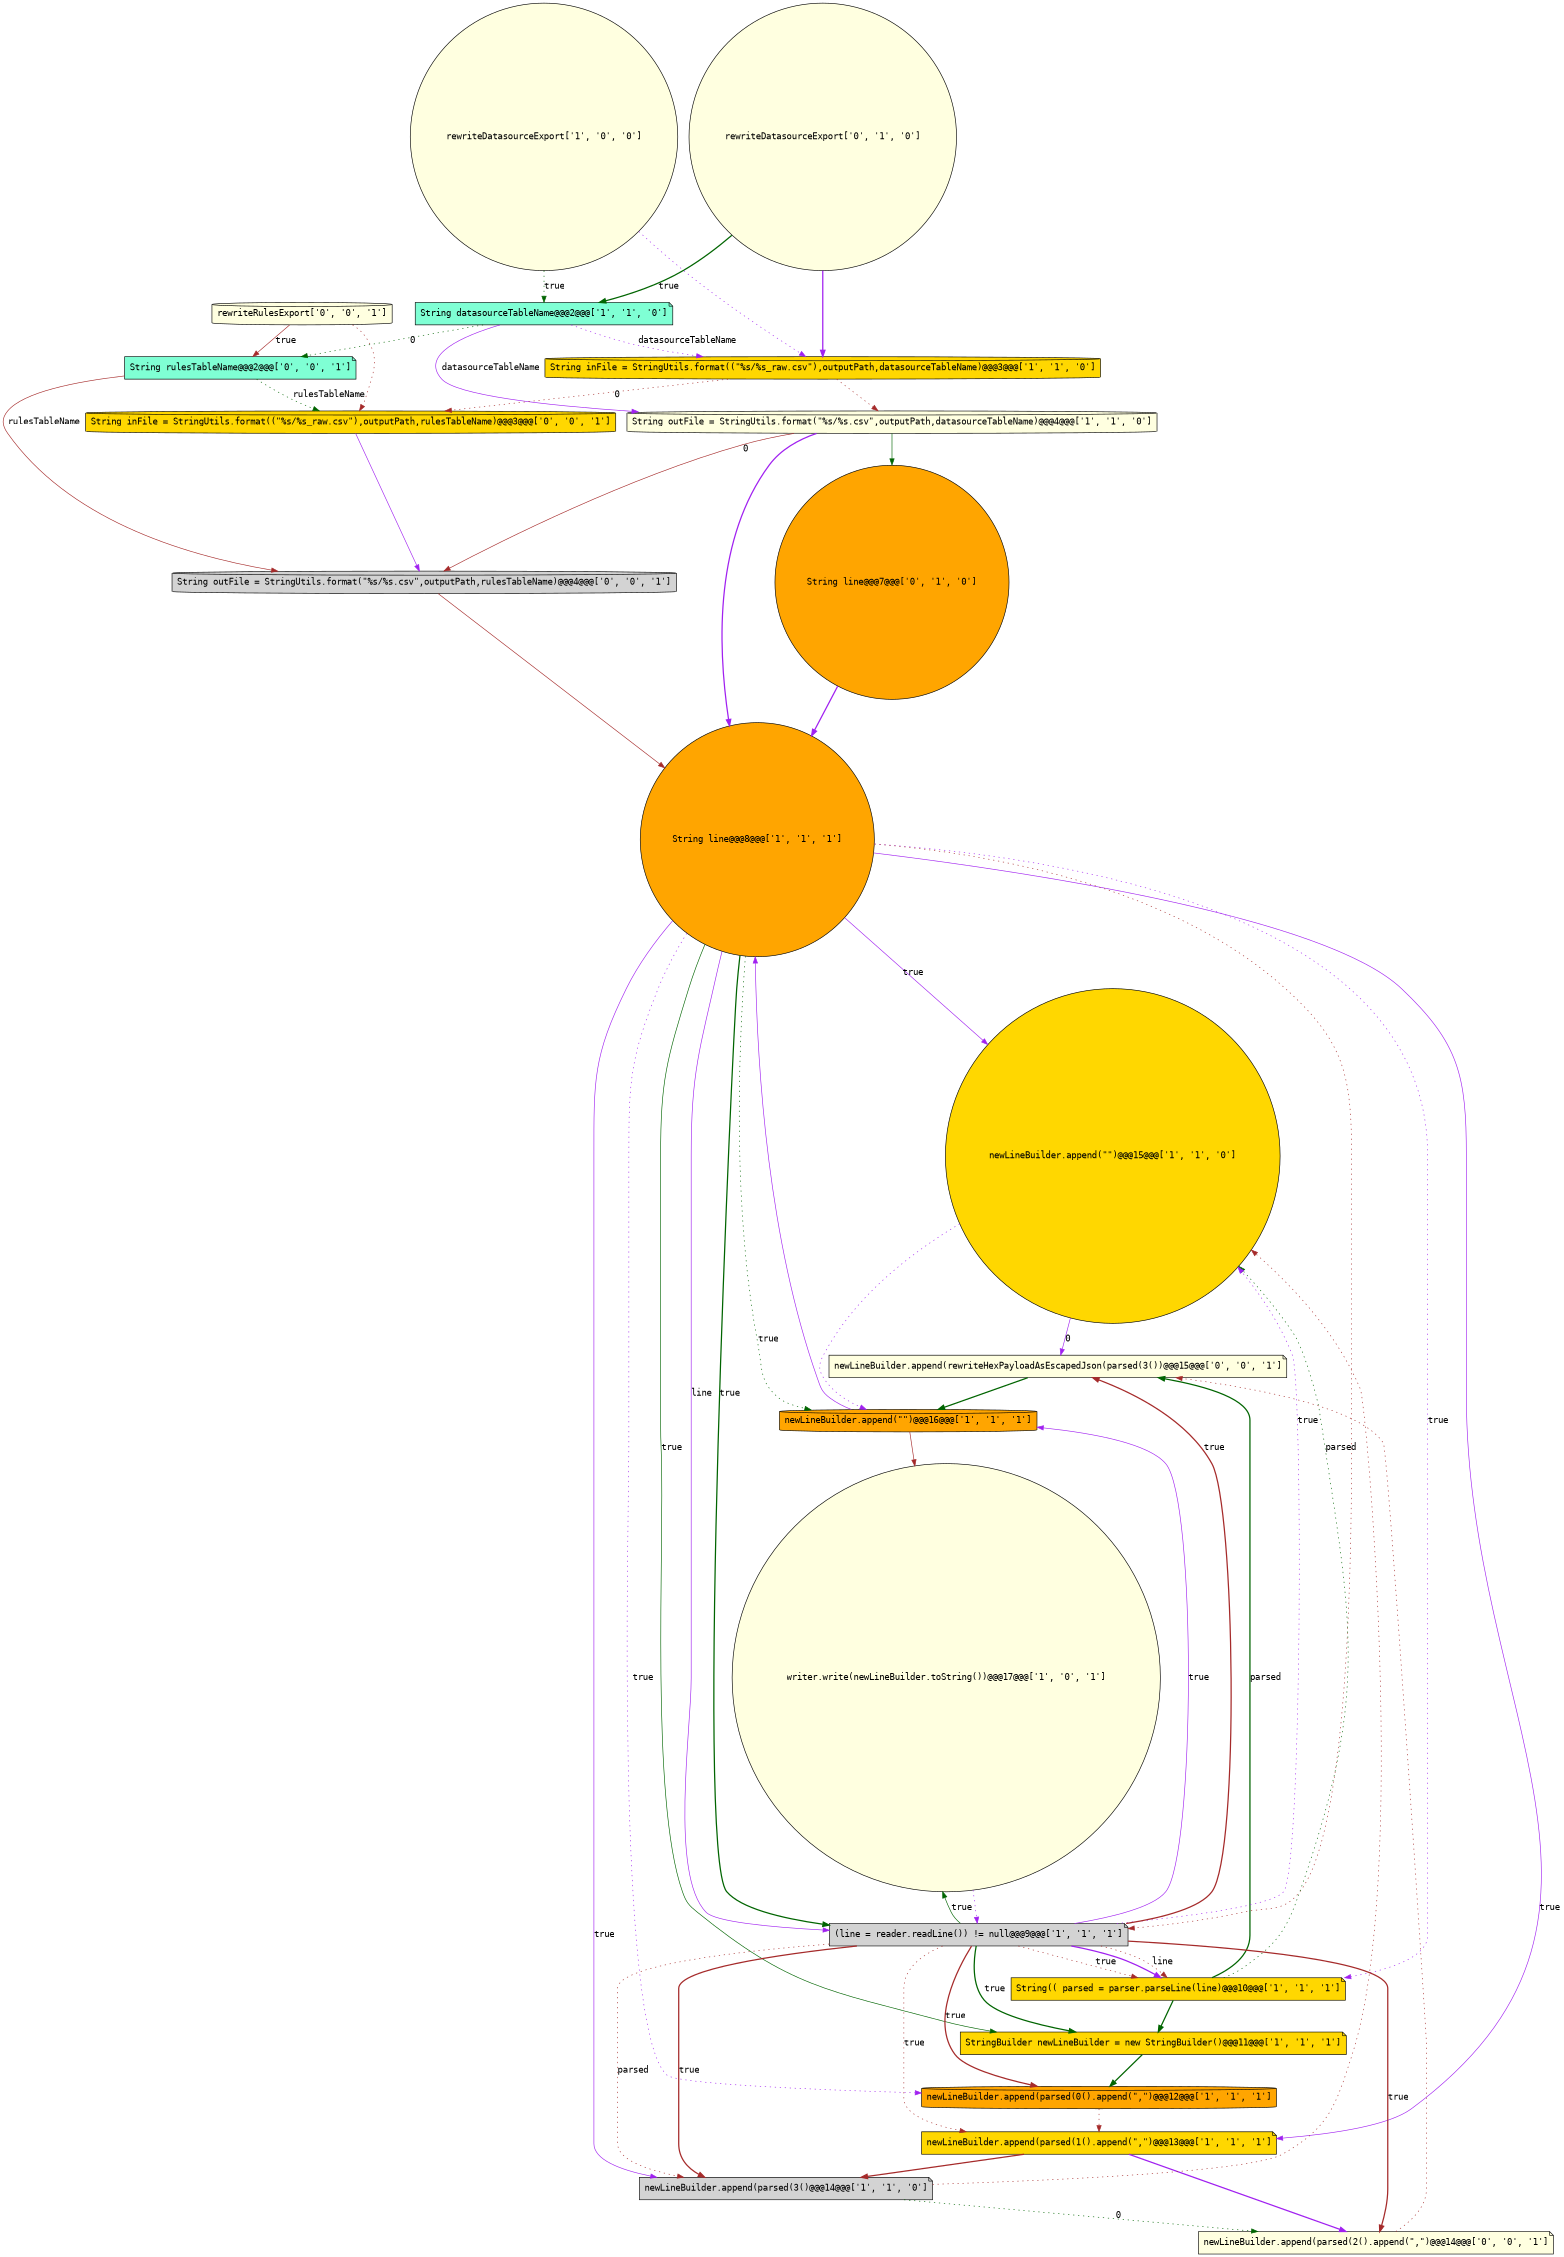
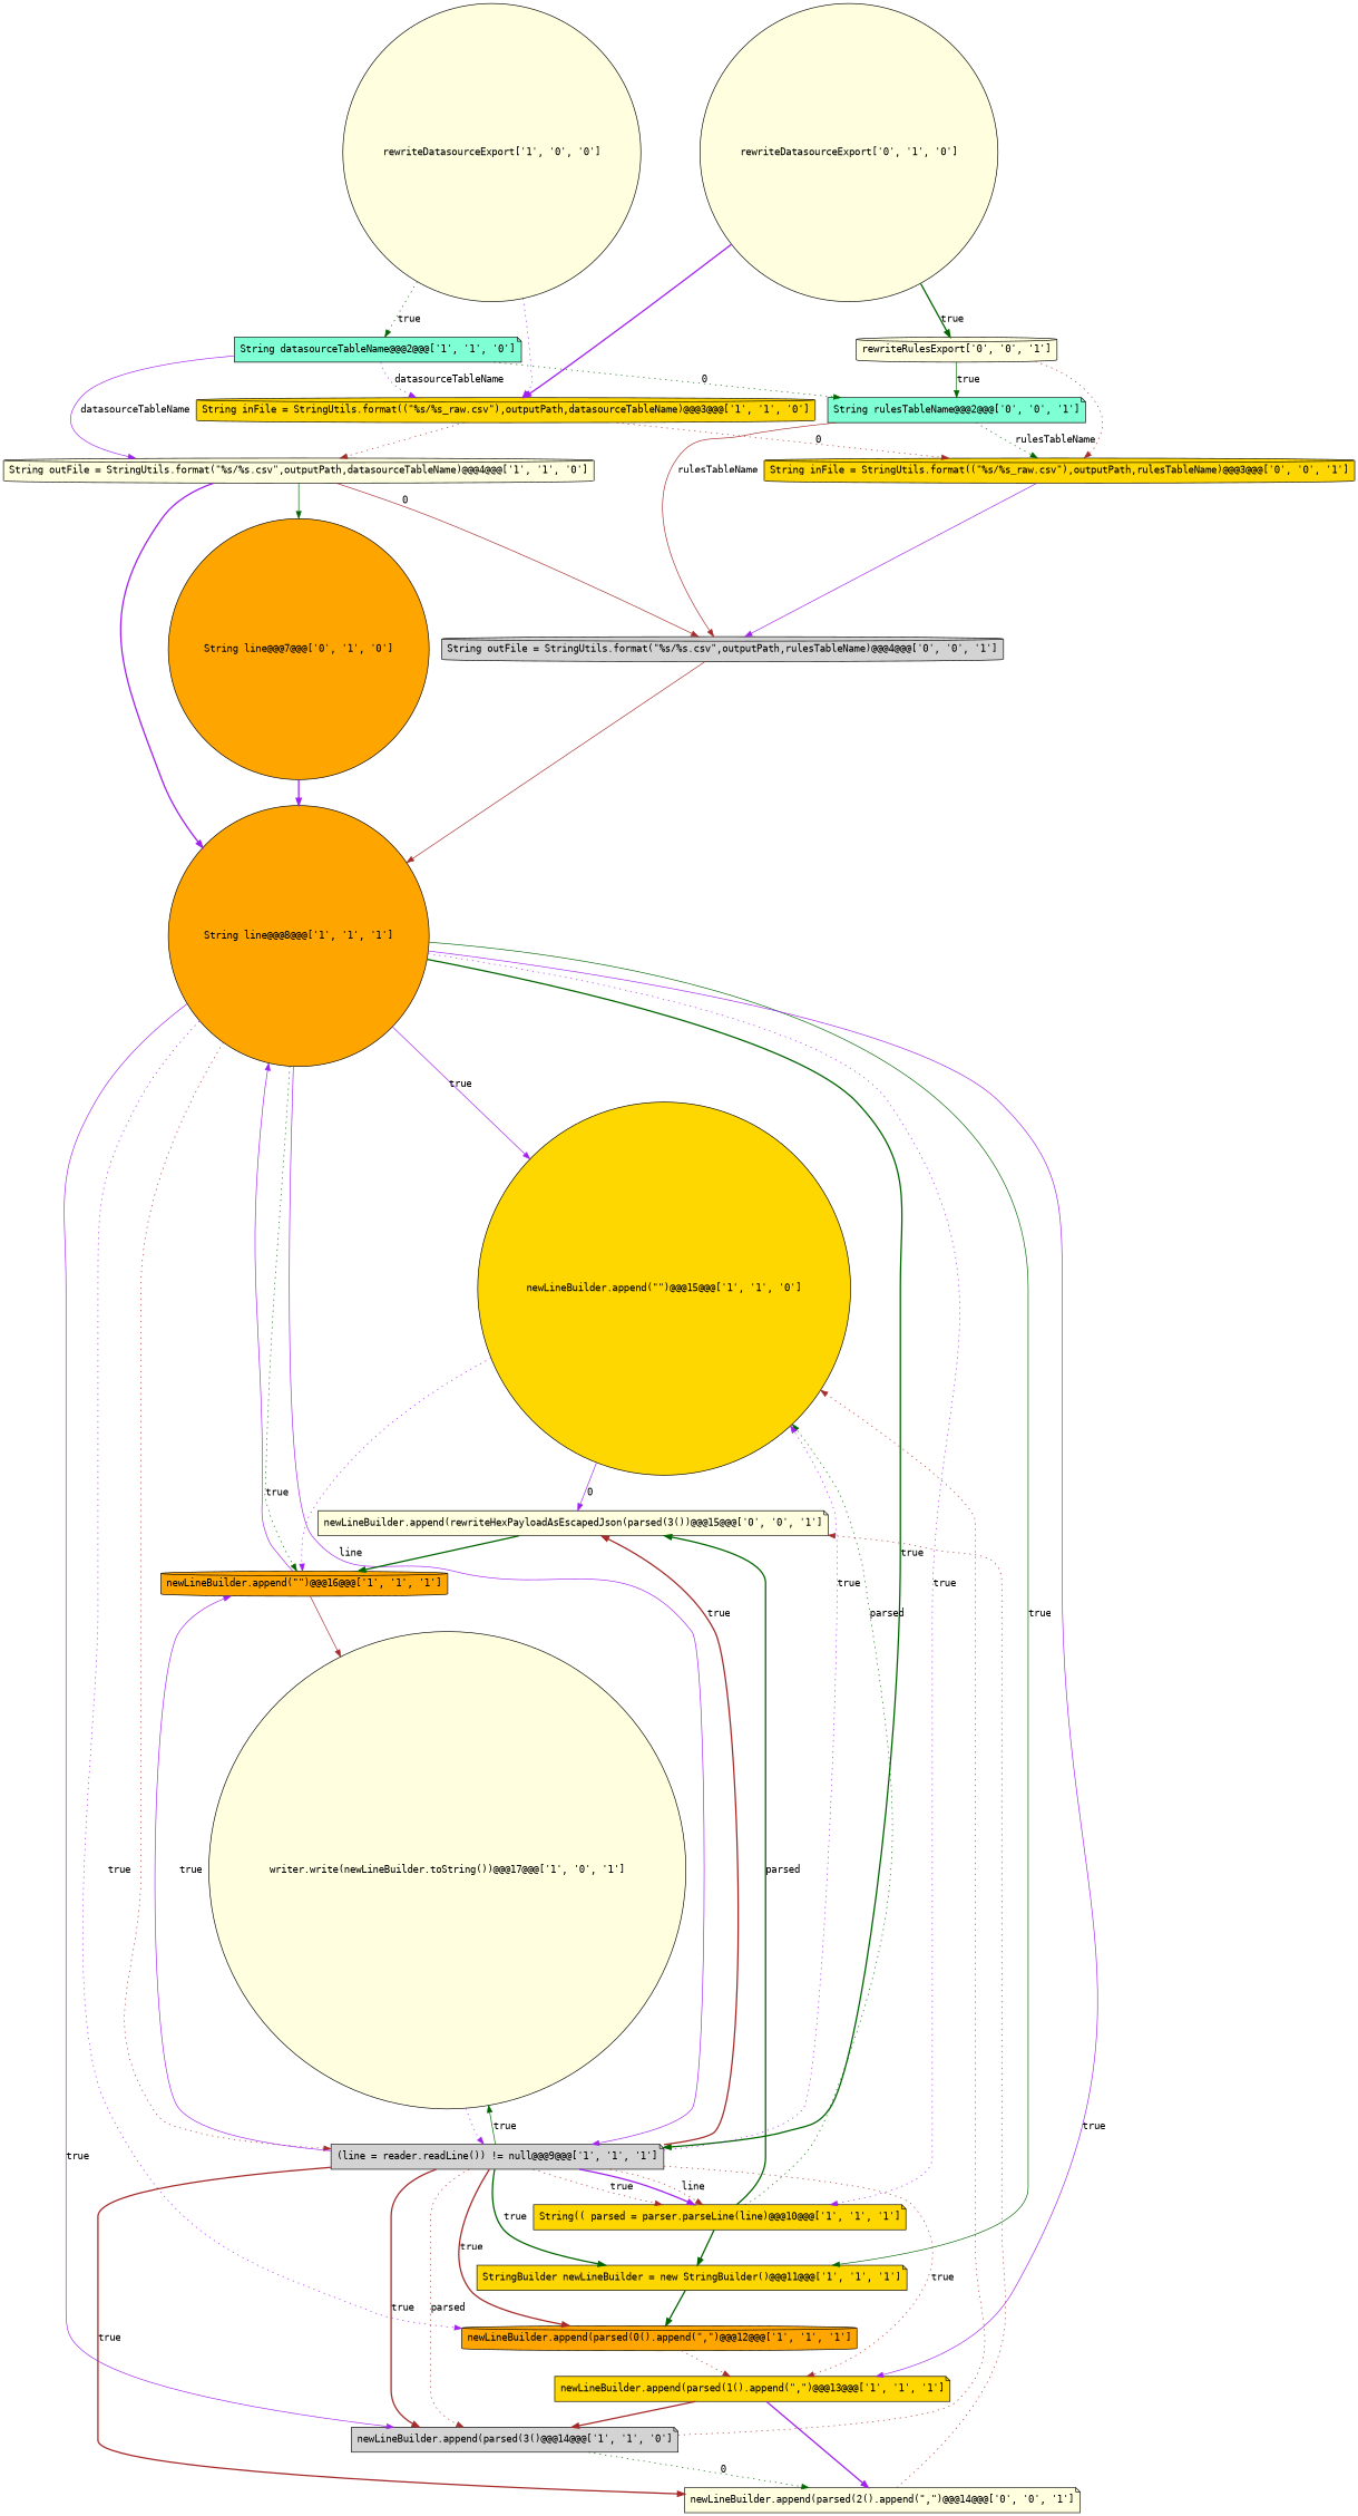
  digraph {
    fontname="DejaVu Sans Mono"
    node [fillcolor=lightyellow fontname="DejaVu Sans Mono" shape=note style=filled]
    edge [color=purple fontname="DejaVu Sans Mono" style=dotted]
    n1 [fillcolor=aquamarine label="String datasourceTableName@@@2@@@['1', '1', '0']"]
    n2 [fillcolor=aquamarine label="String rulesTableName@@@2@@@['0', '0', '1']"]
    n3 [fillcolor=gold label="String inFile = StringUtils.format((\"%s/%s_raw.csv\"),outputPath,datasourceTableName)@@@3@@@['1', '1', '0']" shape=cylinder]
    n4 [label="String outFile = StringUtils.format(\"%s/%s.csv\",outputPath,datasourceTableName)@@@4@@@['1', '1', '0']" shape=cylinder]
    n5 [fillcolor=gold label="String inFile = StringUtils.format((\"%s/%s_raw.csv\"),outputPath,rulesTableName)@@@3@@@['0', '0', '1']" shape=cylinder]
    n6 [fillcolor=lightgrey label="String outFile = StringUtils.format(\"%s/%s.csv\",outputPath,rulesTableName)@@@4@@@['0', '0', '1']" shape=cylinder]
    n7 [fillcolor=orange label="String line@@@7@@@['0', '1', '0']" shape=circle]
    n8 [fillcolor=orange label="String line@@@8@@@['1', '1', '1']" shape=circle]
    n9 [fillcolor=gold label="newLineBuilder.append(\"\")@@@15@@@['1', '1', '0']" shape=circle]
    n10 [label="newLineBuilder.append(rewriteHexPayloadAsEscapedJson(parsed(3())@@@15@@@['0', '0', '1']"]
    n11 [fillcolor=orange label="newLineBuilder.append(\"\")@@@16@@@['1', '1', '1']" shape=cylinder]
    n12 [label="writer.write(newLineBuilder.toString())@@@17@@@['1', '0', '1']" shape=circle]
    n13 [fillcolor=gold label="StringBuilder newLineBuilder = new StringBuilder()@@@11@@@['1', '1', '1']"]
    n14 [fillcolor=gold label="newLineBuilder.append(parsed(1().append(\",\")@@@13@@@['1', '1', '1']"]
    n15 [fillcolor=lightgrey label="newLineBuilder.append(parsed(3()@@@14@@@['1', '1', '0']"]
    n16 [fillcolor=gold label="String(( parsed = parser.parseLine(line)@@@10@@@['1', '1', '1']"]
    n17 [fillcolor=orange label="newLineBuilder.append(parsed(0().append(\",\")@@@12@@@['1', '1', '1']" shape=cylinder]
    n18 [fillcolor=lightgrey label="(line = reader.readLine()) != null@@@9@@@['1', '1', '1']"]
    n19 [label="newLineBuilder.append(parsed(2().append(\",\")@@@14@@@['0', '0', '1']"]
    n20 [label="rewriteDatasourceExport['0', '1', '0']" shape=circle]
    n21 [label="rewriteRulesExport['0', '0', '1']" shape=cylinder]
    n22 [label="rewriteDatasourceExport['1', '0', '0']" shape=circle]
    n1 -> n2 [color=darkgreen label=0]
    n1 -> n3 [label=datasourceTableName]
    n1 -> n4 [label=datasourceTableName style=solid]
    n2 -> n5 [color=darkgreen label=rulesTableName]
    n2 -> n6 [color=brown label=rulesTableName style=solid]
    n3 -> n4 [color=brown]
    n3 -> n5 [color=brown label=0]
    n4 -> n6 [color=brown label=0 style=solid]
    n4 -> n7 [color=darkgreen style=solid]
    n4 -> n8 [style=bold]
    n5 -> n6 [style=solid]
    n6 -> n8 [color=brown style=solid]
    n7 -> n8 [style=bold]
    n8 -> n9 [label=true style=solid]
    n8 -> n11 [color=darkgreen label=true]
    n8 -> n13 [color=darkgreen label=true style=solid]
    n8 -> n14 [label=true style=solid]
    n8 -> n15 [label=true style=solid]
    n8 -> n16 [label=true]
    n8 -> n17 [label=true]
    n8 -> n18 [label=line style=solid]
    n8 -> n18 [color=darkgreen label=true style=bold]
    n8 -> n18 [color=brown]
    n9 -> n10 [label=0 style=solid]
    n9 -> n11
    n10 -> n11 [color=darkgreen style=bold]
    n11 -> n8 [style=solid]
    n11 -> n12 [color=brown style=solid]
    n12 -> n18
    n13 -> n17 [color=darkgreen style=bold]
    n14 -> n15 [color=brown style=bold]
    n14 -> n19 [style=bold]
    n15 -> n9 [color=brown]
    n15 -> n19 [color=darkgreen label=0]
    n16 -> n9 [color=darkgreen label=parsed]
    n16 -> n10 [color=darkgreen label=parsed style=bold]
    n16 -> n13 [color=darkgreen style=bold]
    n17 -> n14 [color=brown]
    n18 -> n9 [label=true]
    n18 -> n10 [color=brown label=true style=bold]
    n18 -> n11 [label=true style=solid]
    n18 -> n12 [color=darkgreen label=true style=solid]
    n18 -> n13 [color=darkgreen label=true style=bold]
    n18 -> n14 [color=brown label=true]
    n18 -> n15 [color=brown label=true style=bold]
    n18 -> n15 [color=brown label=parsed]
    n18 -> n16 [color=brown label=true]
    n18 -> n16 [style=bold]
    n18 -> n16 [color=brown label=line]
    n18 -> n17 [color=brown label=true style=bold]
    n18 -> n19 [color=brown label=true style=bold]
    n19 -> n10 [color=brown]
-   n20 -> n1 [color=darkgreen label=true style=bold]
+   n20 -> n21 [color=darkgreen label=true style=bold]
    n20 -> n3 [style=bold]
-   n21 -> n2 [color=brown label=true style=solid]
+   n21 -> n2 [color=darkgreen label=true style=solid]
    n21 -> n5 [color=brown]
    n22 -> n1 [color=darkgreen label=true]
    n22 -> n3
  }
